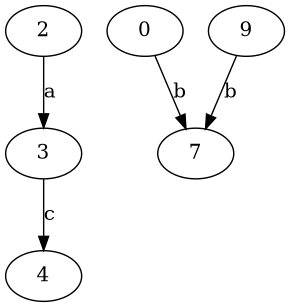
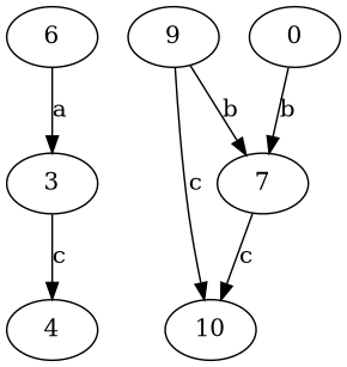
  strict digraph {
-   2
+   2 [label=6]
    3
    4
    7
+   10
    0
    n7 [label=9]
    2 -> 3 [label=a]
    3 -> 4 [label=c]
+   7 -> 10 [label=c]
    0 -> 7 [label=b]
    n7 -> 7 [label=b]
+   n7 -> 10 [label=c]
  }
